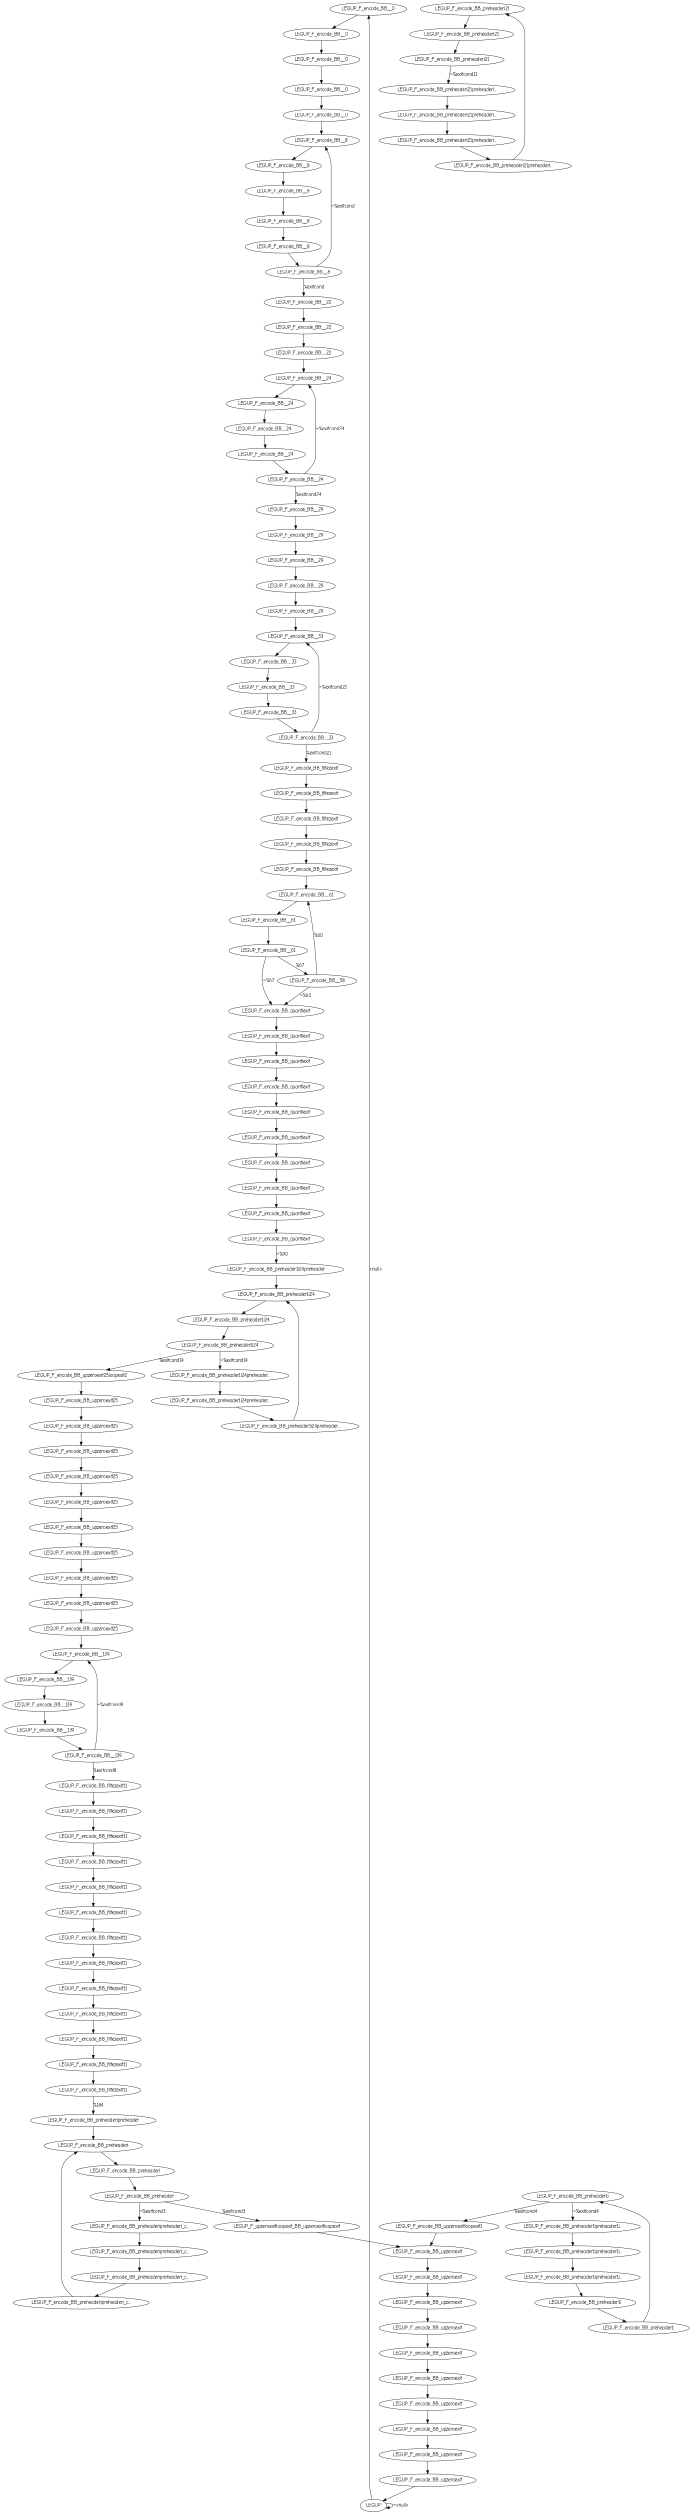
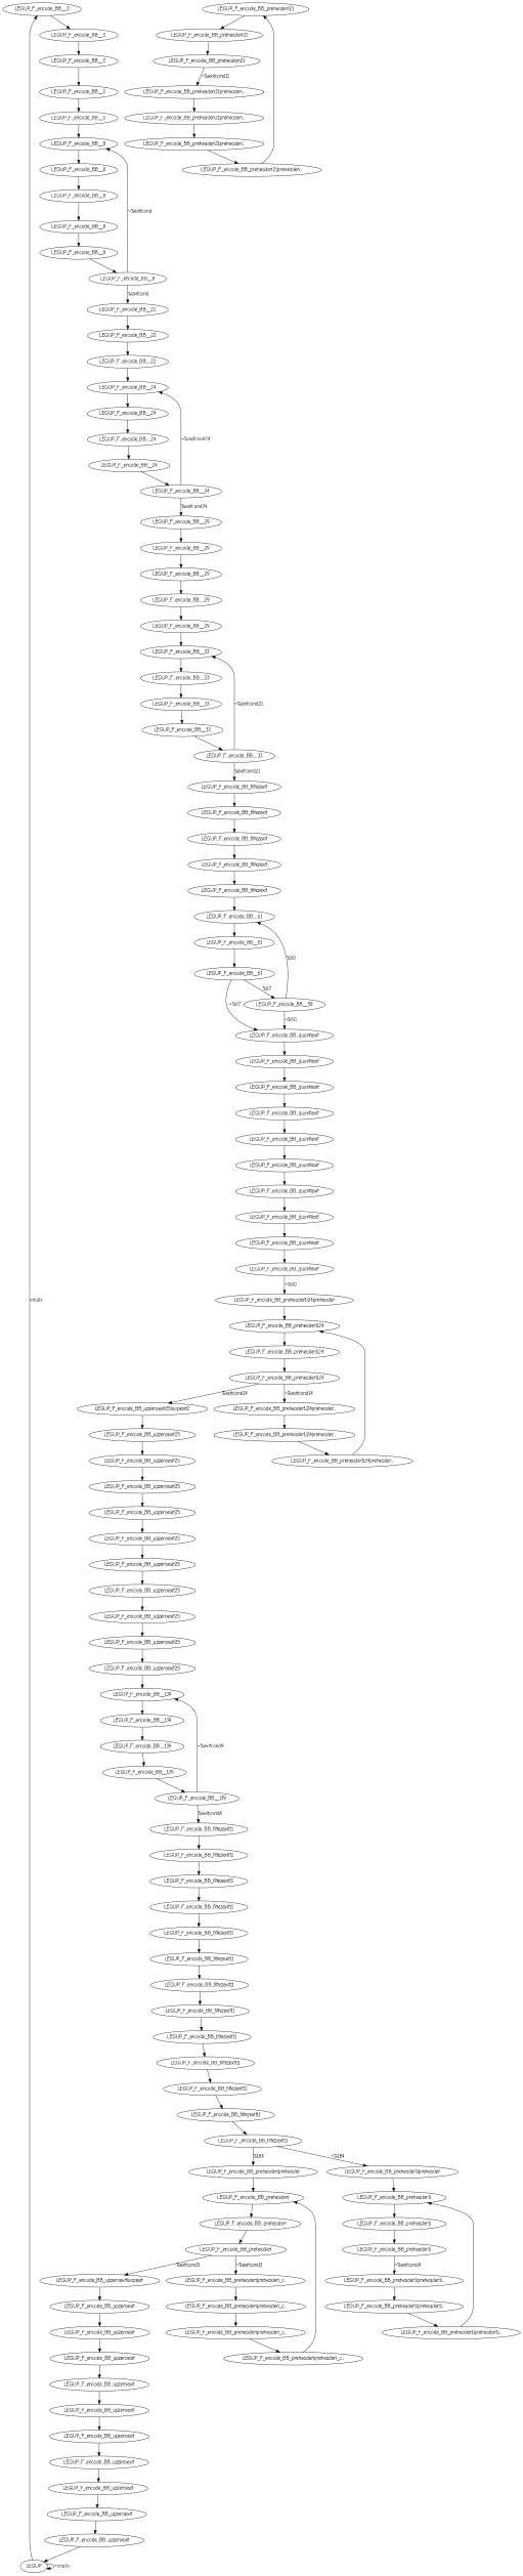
  digraph {
    fontname="Comic Neue"
    node [fontname="Comic Neue"]
    edge [fontname="Comic Neue"]
    n1 [label=LEGUP_F_encode_BB__0]
    n2 [label=LEGUP_F_encode_BB__0]
    n3 [label=LEGUP_F_encode_BB__0]
    n4 [label=LEGUP]
    n5 [label=LEGUP_F_encode_BB__0]
    n6 [label=LEGUP_F_encode_BB__0]
    n7 [label=LEGUP_F_encode_BB__8]
    n8 [label=LEGUP_F_encode_BB__8]
    n9 [label=LEGUP_F_encode_BB__8]
    n10 [label=LEGUP_F_encode_BB__8]
    n11 [label=LEGUP_F_encode_BB__8]
    n12 [label=LEGUP_F_encode_BB__8]
    n13 [label=LEGUP_F_encode_BB__22]
    n14 [label=LEGUP_F_encode_BB__22]
    n15 [label=LEGUP_F_encode_BB__22]
    n16 [label=LEGUP_F_encode_BB__24]
    n17 [label=LEGUP_F_encode_BB__24]
    n18 [label=LEGUP_F_encode_BB__24]
    n19 [label=LEGUP_F_encode_BB__24]
    n20 [label=LEGUP_F_encode_BB__24]
    n21 [label=LEGUP_F_encode_BB__29]
    n22 [label=LEGUP_F_encode_BB__29]
    n23 [label=LEGUP_F_encode_BB__29]
    n24 [label=LEGUP_F_encode_BB__29]
    n25 [label=LEGUP_F_encode_BB__29]
    n26 [label=LEGUP_F_encode_BB__33]
    n27 [label=LEGUP_F_encode_BB__33]
    n28 [label=LEGUP_F_encode_BB__33]
    n29 [label=LEGUP_F_encode_BB__33]
    n30 [label=LEGUP_F_encode_BB__33]
    n31 [label=LEGUP_F_encode_BB_filtezexit]
    n32 [label=LEGUP_F_encode_BB_filtezexit]
    n33 [label=LEGUP_F_encode_BB_filtezexit]
    n34 [label=LEGUP_F_encode_BB_filtezexit]
    n35 [label=LEGUP_F_encode_BB_filtezexit]
    n36 [label=LEGUP_F_encode_BB__61]
    n37 [label=LEGUP_F_encode_BB__61]
    n38 [label=LEGUP_F_encode_BB__61]
    n39 [label=LEGUP_F_encode_BB__58]
    n40 [label=LEGUP_F_encode_BB_quantlexit]
    n41 [label=LEGUP_F_encode_BB_quantlexit]
    n42 [label=LEGUP_F_encode_BB_quantlexit]
    n43 [label=LEGUP_F_encode_BB_quantlexit]
    n44 [label=LEGUP_F_encode_BB_quantlexit]
    n45 [label=LEGUP_F_encode_BB_quantlexit]
    n46 [label=LEGUP_F_encode_BB_quantlexit]
    n47 [label=LEGUP_F_encode_BB_quantlexit]
    n48 [label=LEGUP_F_encode_BB_quantlexit]
    n49 [label=LEGUP_F_encode_BB_quantlexit]
    n50 [label=LEGUP_F_encode_BB_preheader1i24preheader]
    n51 [label=LEGUP_F_encode_BB_preheader1i24]
    n52 [label=LEGUP_F_encode_BB_preheaderi21]
    n53 [label=LEGUP_F_encode_BB_preheaderi21]
    n54 [label=LEGUP_F_encode_BB_preheader1i24]
    n55 [label=LEGUP_F_encode_BB_preheader1i24]
    n56 [label=LEGUP_F_encode_BB_preheaderi21]
    n57 [label="LEGUP_F_encode_BB_preheaderi21preheaderi..."]
    n58 [label="LEGUP_F_encode_BB_preheaderi21preheaderi..."]
    n59 [label=LEGUP_F_encode_BB_upzeroexit25]
    n60 [label=LEGUP_F_encode_BB_upzeroexit25]
    n61 [label="LEGUP_F_encode_BB_preheaderi21preheaderi..."]
    n62 [label="LEGUP_F_encode_BB_preheaderi21preheaderi..."]
    n63 [label=LEGUP_F_encode_BB_upzeroexit25loopexit2]
    n64 [label="LEGUP_F_encode_BB_preheader1i24preheader..."]
    n65 [label="LEGUP_F_encode_BB_preheader1i24preheader..."]
    n66 [label="LEGUP_F_encode_BB_preheader1i24preheader..."]
    n67 [label=LEGUP_F_encode_BB_upzeroexit25]
    n68 [label=LEGUP_F_encode_BB_upzeroexit25]
    n69 [label=LEGUP_F_encode_BB_upzeroexit25]
    n70 [label=LEGUP_F_encode_BB_upzeroexit25]
    n71 [label=LEGUP_F_encode_BB_upzeroexit25]
    n72 [label=LEGUP_F_encode_BB_upzeroexit25]
    n73 [label=LEGUP_F_encode_BB_upzeroexit25]
    n74 [label=LEGUP_F_encode_BB_upzeroexit25]
    n75 [label=LEGUP_F_encode_BB__139]
    n76 [label=LEGUP_F_encode_BB__139]
    n77 [label=LEGUP_F_encode_BB__139]
    n78 [label=LEGUP_F_encode_BB__139]
    n79 [label=LEGUP_F_encode_BB__139]
    n80 [label=LEGUP_F_encode_BB_filtezexit11]
    n81 [label=LEGUP_F_encode_BB_filtezexit11]
    n82 [label=LEGUP_F_encode_BB_filtezexit11]
    n83 [label=LEGUP_F_encode_BB_filtezexit11]
    n84 [label=LEGUP_F_encode_BB_filtezexit11]
    n85 [label=LEGUP_F_encode_BB_filtezexit11]
    n86 [label=LEGUP_F_encode_BB_filtezexit11]
    n87 [label=LEGUP_F_encode_BB_filtezexit11]
    n88 [label=LEGUP_F_encode_BB_filtezexit11]
    n89 [label=LEGUP_F_encode_BB_filtezexit11]
    n90 [label=LEGUP_F_encode_BB_filtezexit11]
    n91 [label=LEGUP_F_encode_BB_filtezexit11]
    n92 [label=LEGUP_F_encode_BB_filtezexit11]
    n93 [label=LEGUP_F_encode_BB_preheaderipreheader]
+   n94 [label=LEGUP_F_encode_BB_preheader1ipreheader]
    n95 [label=LEGUP_F_encode_BB_preheaderi]
    n96 [label=LEGUP_F_encode_BB_preheader1i]
    n97 [label=LEGUP_F_encode_BB_preheaderi]
    n98 [label=LEGUP_F_encode_BB_preheader1i]
    n99 [label=LEGUP_F_encode_BB_preheader1i]
    n100 [label=LEGUP_F_encode_BB_preheaderi]
-   n101 [label=LEGUP_F_upzeroexitloopexit_BB_upzeroexitloopexit]
+   n101 [label=LEGUP_F_encode_BB_upzeroexitloopexit]
    n102 [label="LEGUP_F_encode_BB_preheaderipreheaderi_c..."]
    n103 [label=LEGUP_F_encode_BB_upzeroexit]
    n104 [label="LEGUP_F_encode_BB_preheaderipreheaderi_c..."]
    n105 [label=LEGUP_F_encode_BB_upzeroexit]
    n106 [label="LEGUP_F_encode_BB_preheaderipreheaderi_c..."]
    n107 [label="LEGUP_F_encode_BB_preheaderipreheaderi_c..."]
-   n108 [label=LEGUP_F_encode_BB_upzeroexitloopexit1]
    n109 [label="LEGUP_F_encode_BB_preheader1ipreheader1i..."]
    n110 [label="LEGUP_F_encode_BB_preheader1ipreheader1i..."]
    n111 [label="LEGUP_F_encode_BB_preheader1ipreheader1i..."]
    n112 [label=LEGUP_F_encode_BB_upzeroexit]
    n113 [label=LEGUP_F_encode_BB_upzeroexit]
    n114 [label=LEGUP_F_encode_BB_upzeroexit]
    n115 [label=LEGUP_F_encode_BB_upzeroexit]
    n116 [label=LEGUP_F_encode_BB_upzeroexit]
    n117 [label=LEGUP_F_encode_BB_upzeroexit]
    n118 [label=LEGUP_F_encode_BB_upzeroexit]
    n119 [label=LEGUP_F_encode_BB_upzeroexit]
    n1 -> n2
    n2 -> n3
    n3 -> n5
    n4 -> n1 [label="<null>"]
    n4 -> n4 [label="~<null>"]
    n5 -> n6
    n6 -> n7
    n7 -> n8
    n8 -> n9
    n9 -> n10
    n10 -> n11
    n11 -> n12
    n12 -> n7 [label="~%exitcond"]
    n12 -> n13 [label="%exitcond"]
    n13 -> n14
    n14 -> n15
    n15 -> n16
    n16 -> n17
    n17 -> n18
    n18 -> n19
    n19 -> n20
    n20 -> n16 [label="~%exitcond24"]
    n20 -> n21 [label="%exitcond24"]
    n21 -> n22
    n22 -> n23
    n23 -> n24
    n24 -> n25
    n25 -> n26
    n26 -> n27
    n27 -> n28
    n28 -> n29
    n29 -> n30
    n30 -> n26 [label="~%exitcond21"]
    n30 -> n31 [label="%exitcond21"]
    n31 -> n32
    n32 -> n33
    n33 -> n34
    n34 -> n35
    n35 -> n36
    n36 -> n37
    n37 -> n38
    n38 -> n39 [label="%67"]
    n38 -> n40 [label="~%67"]
    n39 -> n36 [label="%60"]
    n39 -> n40 [label="~%60"]
    n40 -> n41
    n41 -> n42
    n42 -> n43
    n43 -> n44
    n44 -> n45
    n45 -> n46
    n46 -> n47
    n47 -> n48
    n48 -> n49
    n49 -> n50 [label="~%90"]
    n50 -> n51
    n51 -> n54
    n52 -> n53
    n53 -> n56
    n54 -> n55
    n55 -> n63 [label="%exitcond14"]
    n55 -> n64 [label="~%exitcond14"]
    n56 -> n57 [label="~%exitcond11"]
    n57 -> n58
    n58 -> n61
    n59 -> n60
    n60 -> n67
    n61 -> n62
    n62 -> n52
    n63 -> n59
    n64 -> n65
    n65 -> n66
    n66 -> n51
    n67 -> n68
    n68 -> n69
    n69 -> n70
    n70 -> n71
    n71 -> n72
    n72 -> n73
    n73 -> n74
    n74 -> n75
    n75 -> n76
    n76 -> n77
    n77 -> n78
    n78 -> n79
    n79 -> n75 [label="~%exitcond8"]
    n79 -> n80 [label="%exitcond8"]
    n80 -> n81
    n81 -> n82
    n82 -> n83
    n83 -> n84
    n84 -> n85
    n85 -> n86
    n86 -> n87
    n87 -> n88
    n88 -> n89
    n89 -> n90
    n90 -> n91
    n91 -> n92
    n92 -> n93 [label="%184"]
+   n92 -> n94 [label="~%184"]
    n93 -> n95
+   n94 -> n96
    n95 -> n97
    n96 -> n98
    n97 -> n100
    n98 -> n99
-   n99 -> n108 [label="%exitcond4"]
    n99 -> n109 [label="~%exitcond4"]
    n100 -> n101 [label="%exitcond3"]
    n100 -> n102 [label="~%exitcond3"]
    n101 -> n103
    n102 -> n104
    n103 -> n105
    n104 -> n106
    n105 -> n112
    n106 -> n107
    n107 -> n95
-   n108 -> n103
    n109 -> n110
    n110 -> n111
    n111 -> n96
    n112 -> n113
    n113 -> n114
    n114 -> n115
    n115 -> n116
    n116 -> n117
    n117 -> n118
    n118 -> n119
    n119 -> n4
  }
